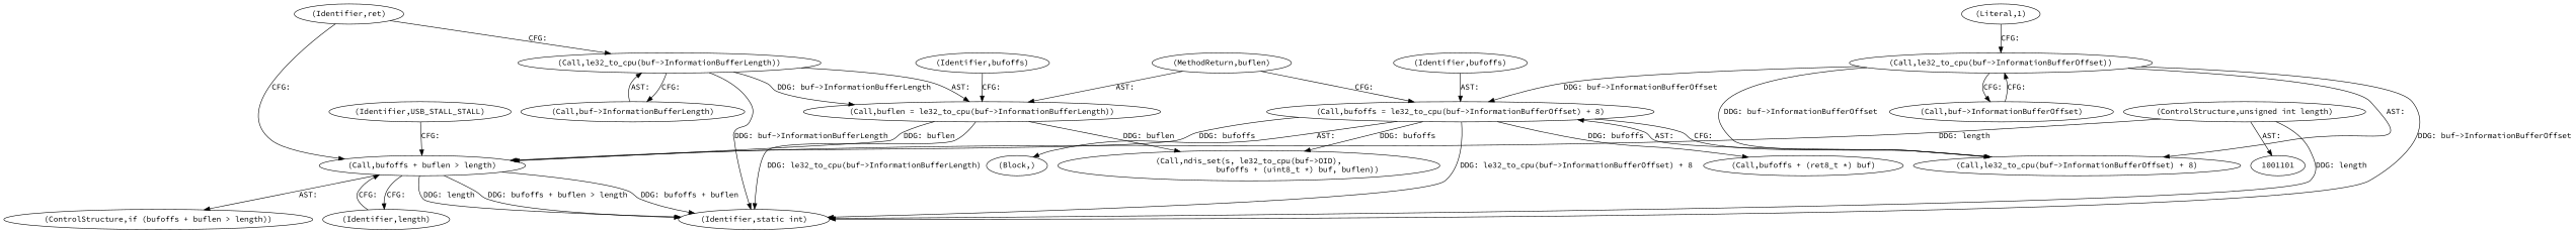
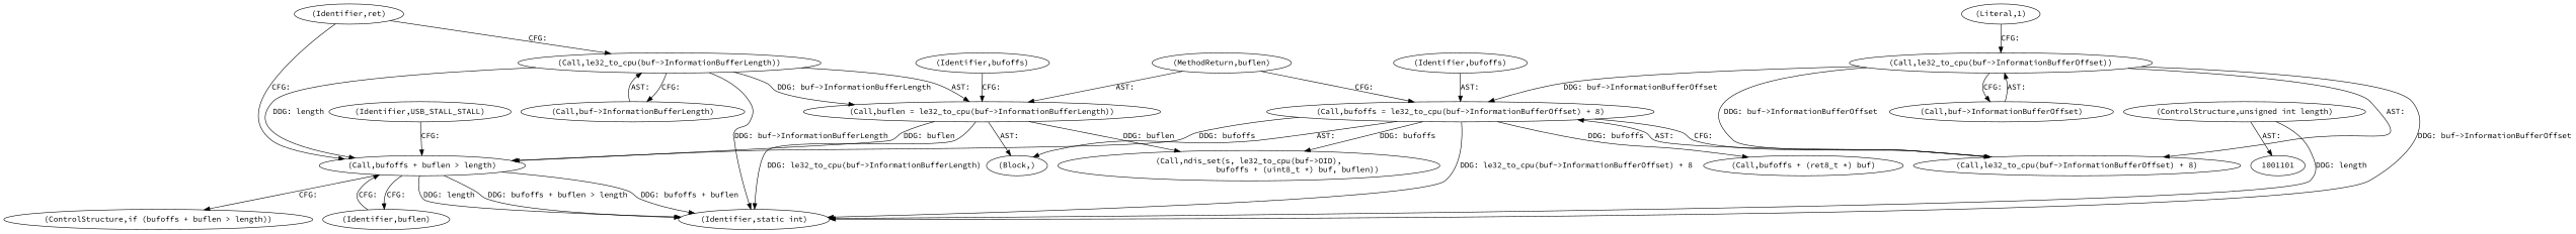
  digraph {
    fontname="Source Code Pro"
    node [fontname="Source Code Pro"]
    edge [fontname="Source Code Pro"]
    n1 [label="(Call,bufoffs + buflen > length)"]
    n2 [label="(Identifier,static int)"]
    n3 [label="(ControlStructure,if (bufoffs + buflen > length))"]
-   n4 [label="(Identifier,length)"]
+   n4 [label="(Identifier,buflen)"]
    n5 [label="(Call,bufoffs = le32_to_cpu(buf->InformationBufferOffset) + 8)"]
    n6 [label="(Call,bufoffs + (ret8_t *) buf)"]
    n7 [label="(Call,ndis_set(s, le32_to_cpu(buf->OID),\n                     bufoffs + (uint8_t *) buf, buflen))"]
    n8 [label="(Call,le32_to_cpu(buf->InformationBufferOffset) + 8)"]
    n9 [label="(Block,)"]
    n10 [label="(Call,le32_to_cpu(buf->InformationBufferOffset))"]
    n11 [label="(Call,buf->InformationBufferOffset)"]
    n12 [label="(Call,buflen = le32_to_cpu(buf->InformationBufferLength))"]
    n13 [label="(Call,le32_to_cpu(buf->InformationBufferLength))"]
    n14 [label="(Call,buf->InformationBufferLength)"]
    n15 [label="(ControlStructure,unsigned int length)"]
    n16 [label=1001101]
    n17 [label="(Identifier,bufoffs)"]
    n18 [label="(Identifier,ret)"]
    n19 [label="(Identifier,USB_STALL_STALL)"]
    n20 [label="(MethodReturn,buflen)"]
    n21 [label="(Literal,1)"]
    n22 [label="(Identifier,bufoffs)"]
    n1 -> n2 [label="DDG: length"]
    n1 -> n2 [label="DDG: bufoffs + buflen > length"]
    n1 -> n2 [label="DDG: bufoffs + buflen"]
-   n1 -> n3 [label="AST: "]
+   n1 -> n3 [label="CFG: "]
    n1 -> n4 [label="CFG: "]
    n4 -> n1 [label="CFG: "]
    n5 -> n1 [label="DDG: bufoffs"]
    n5 -> n2 [label="DDG: le32_to_cpu(buf->InformationBufferOffset) + 8"]
    n5 -> n6 [label="DDG: bufoffs"]
    n5 -> n7 [label="DDG: bufoffs"]
    n5 -> n8 [label="CFG: "]
    n5 -> n9 [label="AST: "]
    n8 -> n5 [label="AST: "]
    n10 -> n2 [label="DDG: buf->InformationBufferOffset"]
    n10 -> n5 [label="DDG: buf->InformationBufferOffset"]
    n10 -> n8 [label="AST: "]
    n10 -> n8 [label="DDG: buf->InformationBufferOffset"]
    n10 -> n11 [label="CFG: "]
-   n11 -> n10 [label="CFG: "]
+   n11 -> n10 [label="AST: "]
    n12 -> n1 [label="DDG: buflen"]
    n12 -> n2 [label="DDG: le32_to_cpu(buf->InformationBufferLength)"]
    n12 -> n7 [label="DDG: buflen"]
+   n12 -> n9 [label="AST: "]
    n13 -> n2 [label="DDG: buf->InformationBufferLength"]
    n13 -> n12 [label="AST: "]
    n13 -> n12 [label="DDG: buf->InformationBufferLength"]
    n13 -> n14 [label="CFG: "]
    n14 -> n13 [label="AST: "]
-   n15 -> n1 [label="DDG: length"]
+   n13 -> n1 [label="DDG: length"]
    n15 -> n2 [label="DDG: length"]
    n15 -> n16 [label="AST: "]
    n17 -> n5 [label="AST: "]
    n18 -> n1 [label="CFG: "]
    n18 -> n13 [label="CFG: "]
    n19 -> n1 [label="CFG: "]
    n20 -> n5 [label="CFG: "]
    n20 -> n12 [label="AST: "]
    n21 -> n10 [label="CFG: "]
    n22 -> n12 [label="CFG: "]
  }
